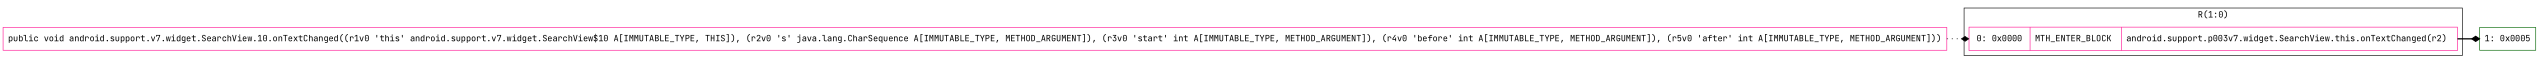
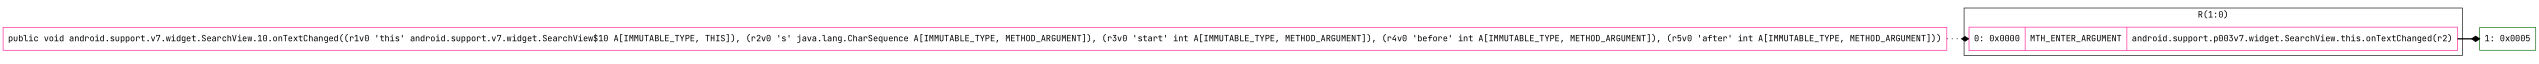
  digraph {
    rankdir=LR
    fontname="JetBrains Mono"
    node [color=deeppink shape=record fontname="JetBrains Mono"]
    edge [arrowhead=diamond fontname="JetBrains Mono"]
-   n1 [label="{0\:\ 0x0000|MTH_ENTER_BLOCK\l|android.support.p003v7.widget.SearchView.this.onTextChanged(r2)\l}"]
+   n1 [label="{0\:\ 0x0000|MTH_ENTER_ARGUMENT\l|android.support.p003v7.widget.SearchView.this.onTextChanged(r2)\l}"]
    n2 [color=darkgreen label="{1\:\ 0x0005}"]
    n3 [label="{public void android.support.v7.widget.SearchView.10.onTextChanged((r1v0 'this' android.support.v7.widget.SearchView$10 A[IMMUTABLE_TYPE, THIS]), (r2v0 's' java.lang.CharSequence A[IMMUTABLE_TYPE, METHOD_ARGUMENT]), (r3v0 'start' int A[IMMUTABLE_TYPE, METHOD_ARGUMENT]), (r4v0 'before' int A[IMMUTABLE_TYPE, METHOD_ARGUMENT]), (r5v0 'after' int A[IMMUTABLE_TYPE, METHOD_ARGUMENT])) }"]
    subgraph cluster_1 {
      label="R(1:0)"
      n1
    }
    n1 -> n2 [style=bold]
    n3 -> n1 [style=dotted]
  }
